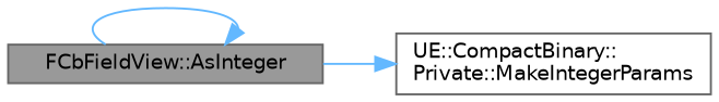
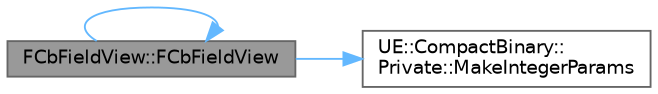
  digraph {
    rankdir=LR
    node [fontname=Helvetica fontsize=10 shape=box style=filled]
    edge [color=steelblue1 fontname=Helvetica fontsize=10 labelfontname=Helvetica labelfontsize=10 style=solid]
-   n1 [color=gray40 fillcolor=grey60 fontcolor=black height=0.2 label="FCbFieldView::AsInteger" width=0.4]
+   n1 [color=gray40 fillcolor=grey60 fontcolor=black height=0.2 label="FCbFieldView::FCbFieldView" width=0.4]
    n2 [color=grey40 fillcolor=white height=0.2 label="UE::CompactBinary::\lPrivate::MakeIntegerParams" width=0.4]
    n1 -> n1
    n1 -> n2
  }
